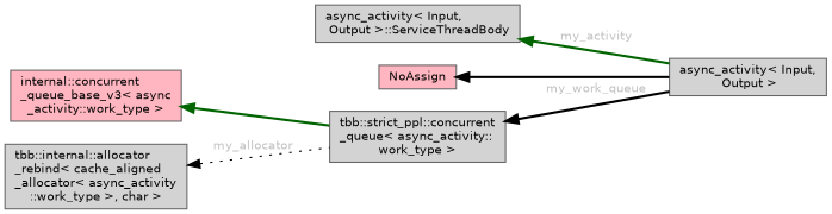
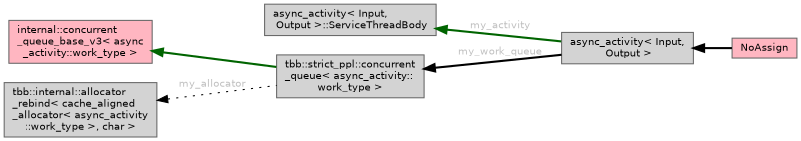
  digraph {
    rankdir=LR
    node [color=gray40 fillcolor=lightgrey fontname=Helvetica fontsize=10 shape=box style=filled]
    edge [color=black dir=back fontcolor=grey fontname=Helvetica fontsize=10 labelfontname=Helvetica labelfontsize=10 style=bold]
    n1 [fontcolor=black height=0.2 label="async_activity\< Input,\l Output \>::ServiceThreadBody" width=0.4]
    n2 [height=0.2 label="async_activity\< Input,\l Output \>" width=0.4]
    n3 [fillcolor=lightpink height=0.2 label=NoAssign width=0.4]
    n4 [height=0.2 label="tbb::strict_ppl::concurrent\l_queue\< async_activity::\lwork_type \>" width=0.4]
    n5 [fillcolor=lightpink height=0.2 label="internal::concurrent\l_queue_base_v3\< async\l_activity::work_type \>" width=0.4]
    n6 [height=0.2 label="tbb::internal::allocator\l_rebind\< cache_aligned\l_allocator\< async_activity\l::work_type \>, char \>" width=0.4]
    n1 -> n2 [color=darkgreen label=" my_activity"]
-   n3 -> n2 [fontcolor=""]
+   n2 -> n3 [fontcolor=""]
    n4 -> n2 [label=" my_work_queue"]
    n5 -> n4 [color=darkgreen fontcolor=""]
    n6 -> n4 [label=" my_allocator" style=dotted]
  }
